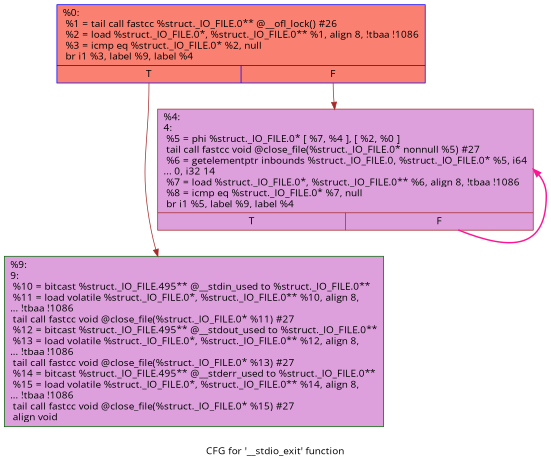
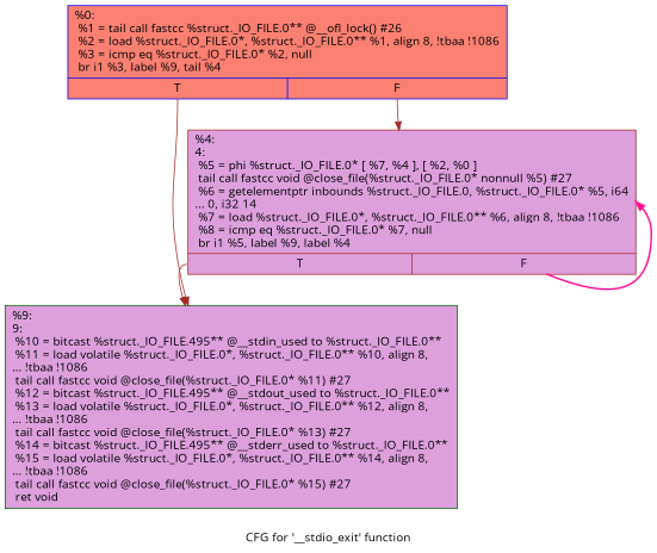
  digraph {
    fontname="Open Sans"
    label="CFG for '__stdio_exit' function"
    node [fillcolor=plum fontname="Open Sans" shape=record style=filled]
    edge [color=brown fontname="Open Sans" style=solid tailport=s0]
-   n1 [color=blue fillcolor=salmon label="{%0:\l  %1 = tail call fastcc %struct._IO_FILE.0** @__ofl_lock() #26\l  %2 = load %struct._IO_FILE.0*, %struct._IO_FILE.0** %1, align 8, !tbaa !1086\l  %3 = icmp eq %struct._IO_FILE.0* %2, null\l  br i1 %3, label %9, label %4\l|{<s0>T|<s1>F}}"]
-   n2 [color=darkgreen label="{%9:\l9:                                                \l  %10 = bitcast %struct._IO_FILE.495** @__stdin_used to %struct._IO_FILE.0**\l  %11 = load volatile %struct._IO_FILE.0*, %struct._IO_FILE.0** %10, align 8,\l... !tbaa !1086\l  tail call fastcc void @close_file(%struct._IO_FILE.0* %11) #27\l  %12 = bitcast %struct._IO_FILE.495** @__stdout_used to %struct._IO_FILE.0**\l  %13 = load volatile %struct._IO_FILE.0*, %struct._IO_FILE.0** %12, align 8,\l... !tbaa !1086\l  tail call fastcc void @close_file(%struct._IO_FILE.0* %13) #27\l  %14 = bitcast %struct._IO_FILE.495** @__stderr_used to %struct._IO_FILE.0**\l  %15 = load volatile %struct._IO_FILE.0*, %struct._IO_FILE.0** %14, align 8,\l... !tbaa !1086\l  tail call fastcc void @close_file(%struct._IO_FILE.0* %15) #27\l  align void\l}"]
+   n1 [color=blue fillcolor=salmon label="{%0:\l  %1 = tail call fastcc %struct._IO_FILE.0** @__ofl_lock() #26\l  %2 = load %struct._IO_FILE.0*, %struct._IO_FILE.0** %1, align 8, !tbaa !1086\l  %3 = icmp eq %struct._IO_FILE.0* %2, null\l  br i1 %3, label %9, tail %4\l|{<s0>T|<s1>F}}"]
+   n2 [color=darkgreen label="{%9:\l9:                                                \l  %10 = bitcast %struct._IO_FILE.495** @__stdin_used to %struct._IO_FILE.0**\l  %11 = load volatile %struct._IO_FILE.0*, %struct._IO_FILE.0** %10, align 8,\l... !tbaa !1086\l  tail call fastcc void @close_file(%struct._IO_FILE.0* %11) #27\l  %12 = bitcast %struct._IO_FILE.495** @__stdout_used to %struct._IO_FILE.0**\l  %13 = load volatile %struct._IO_FILE.0*, %struct._IO_FILE.0** %12, align 8,\l... !tbaa !1086\l  tail call fastcc void @close_file(%struct._IO_FILE.0* %13) #27\l  %14 = bitcast %struct._IO_FILE.495** @__stderr_used to %struct._IO_FILE.0**\l  %15 = load volatile %struct._IO_FILE.0*, %struct._IO_FILE.0** %14, align 8,\l... !tbaa !1086\l  tail call fastcc void @close_file(%struct._IO_FILE.0* %15) #27\l  ret void\l}"]
    n3 [color=brown label="{%4:\l4:                                                \l  %5 = phi %struct._IO_FILE.0* [ %7, %4 ], [ %2, %0 ]\l  tail call fastcc void @close_file(%struct._IO_FILE.0* nonnull %5) #27\l  %6 = getelementptr inbounds %struct._IO_FILE.0, %struct._IO_FILE.0* %5, i64\l... 0, i32 14\l  %7 = load %struct._IO_FILE.0*, %struct._IO_FILE.0** %6, align 8, !tbaa !1086\l  %8 = icmp eq %struct._IO_FILE.0* %7, null\l  br i1 %5, label %9, label %4\l|{<s0>T|<s1>F}}"]
    n1 -> n2
    n1 -> n3 [tailport=s1]
+   n3 -> n2
    n3 -> n3 [color=deeppink style=bold tailport=s1]
  }
